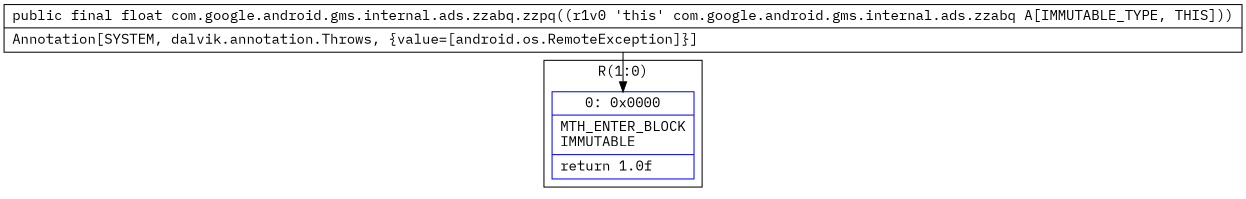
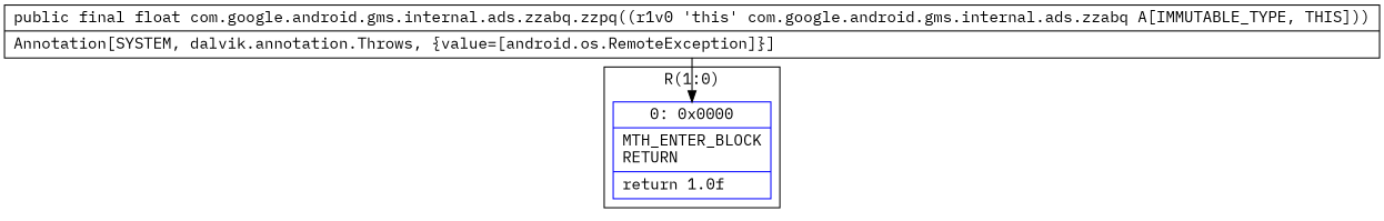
  digraph {
    fontname="IBM Plex Mono"
    node [shape=record fontname="IBM Plex Mono"]
-   n1 [color=blue label="{0\:\ 0x0000|MTH_ENTER_BLOCK\lIMMUTABLE\l|return 1.0f\l}"]
+   n1 [color=blue label="{0\:\ 0x0000|MTH_ENTER_BLOCK\lRETURN\l|return 1.0f\l}"]
    n2 [label="{public final float com.google.android.gms.internal.ads.zzabq.zzpq((r1v0 'this' com.google.android.gms.internal.ads.zzabq A[IMMUTABLE_TYPE, THIS]))  | Annotation[SYSTEM, dalvik.annotation.Throws, \{value=[android.os.RemoteException]\}]\l}"]
    subgraph cluster_1 {
      label="R(1:0)"
      n1
    }
    n2 -> n1 [fontname="IBM Plex Mono"]
  }
